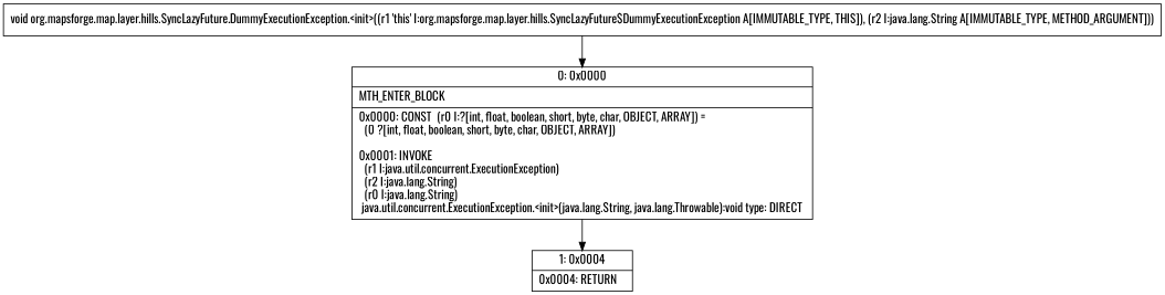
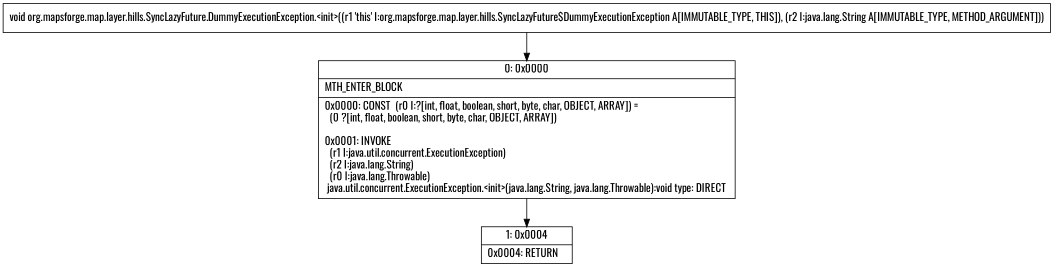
  digraph {
    fontname=Oswald
    node [shape=record fontname=Oswald]
    edge [fontname=Oswald]
-   n1 [label="{0\:\ 0x0000|MTH_ENTER_BLOCK\l|0x0000: CONST  (r0 I:?[int, float, boolean, short, byte, char, OBJECT, ARRAY]) = \l  (0 ?[int, float, boolean, short, byte, char, OBJECT, ARRAY])\l \l0x0001: INVOKE  \l  (r1 I:java.util.concurrent.ExecutionException)\l  (r2 I:java.lang.String)\l  (r0 I:java.lang.String)\l java.util.concurrent.ExecutionException.\<init\>(java.lang.String, java.lang.Throwable):void type: DIRECT \l}"]
+   n1 [label="{0\:\ 0x0000|MTH_ENTER_BLOCK\l|0x0000: CONST  (r0 I:?[int, float, boolean, short, byte, char, OBJECT, ARRAY]) = \l  (0 ?[int, float, boolean, short, byte, char, OBJECT, ARRAY])\l \l0x0001: INVOKE  \l  (r1 I:java.util.concurrent.ExecutionException)\l  (r2 I:java.lang.String)\l  (r0 I:java.lang.Throwable)\l java.util.concurrent.ExecutionException.\<init\>(java.lang.String, java.lang.Throwable):void type: DIRECT \l}"]
    n2 [label="{1\:\ 0x0004|0x0004: RETURN   \l}"]
    n3 [label="{void org.mapsforge.map.layer.hills.SyncLazyFuture.DummyExecutionException.\<init\>((r1 'this' I:org.mapsforge.map.layer.hills.SyncLazyFuture$DummyExecutionException A[IMMUTABLE_TYPE, THIS]), (r2 I:java.lang.String A[IMMUTABLE_TYPE, METHOD_ARGUMENT])) }"]
    n1 -> n2
    n3 -> n1
  }
